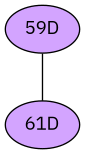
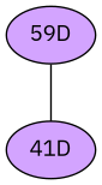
  graph {
    fontname="IBM Plex Sans"
    node [fillcolor="#D3A4FF" style=radial fontname="IBM Plex Sans"]
    "59D"
-   "61D"
+   "61D" [label="41D"]
    "59D" -- "61D" [penwidth=1 fontname="IBM Plex Sans"]
  }
